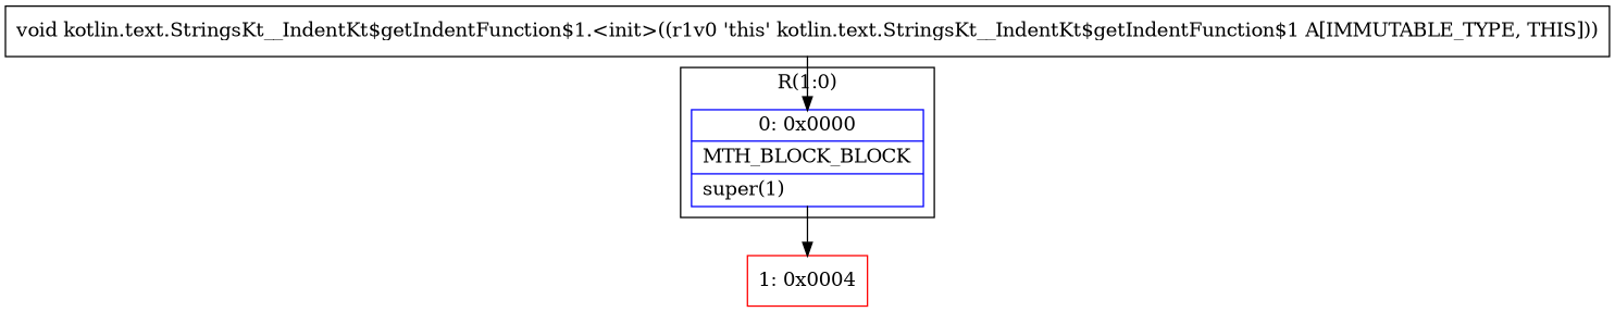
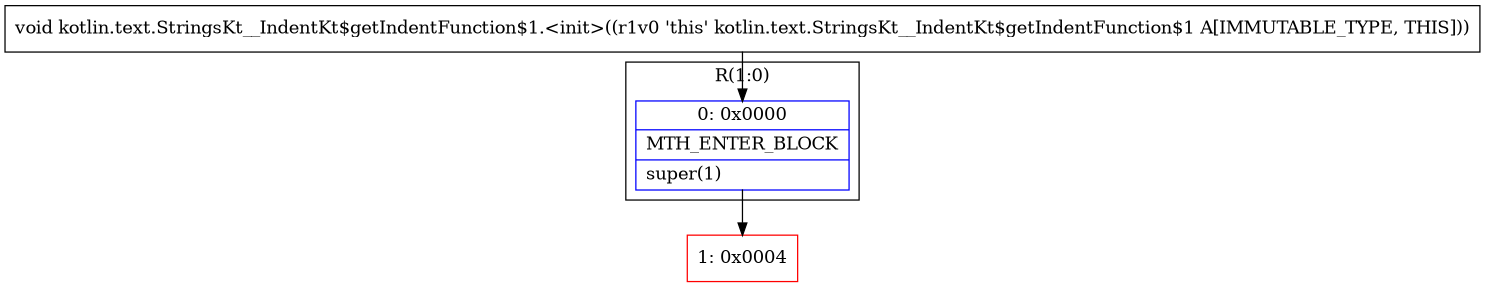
  digraph {
    node [shape=record]
-   n1 [color=blue label="{0\:\ 0x0000|MTH_BLOCK_BLOCK\l|super(1)\l}"]
+   n1 [color=blue label="{0\:\ 0x0000|MTH_ENTER_BLOCK\l|super(1)\l}"]
    n2 [color=red label="{1\:\ 0x0004}"]
    n3 [label="{void kotlin.text.StringsKt__IndentKt$getIndentFunction$1.\<init\>((r1v0 'this' kotlin.text.StringsKt__IndentKt$getIndentFunction$1 A[IMMUTABLE_TYPE, THIS])) }"]
    subgraph cluster_1 {
      label="R(1:0)"
      n1
    }
    n1 -> n2
    n3 -> n1
  }
